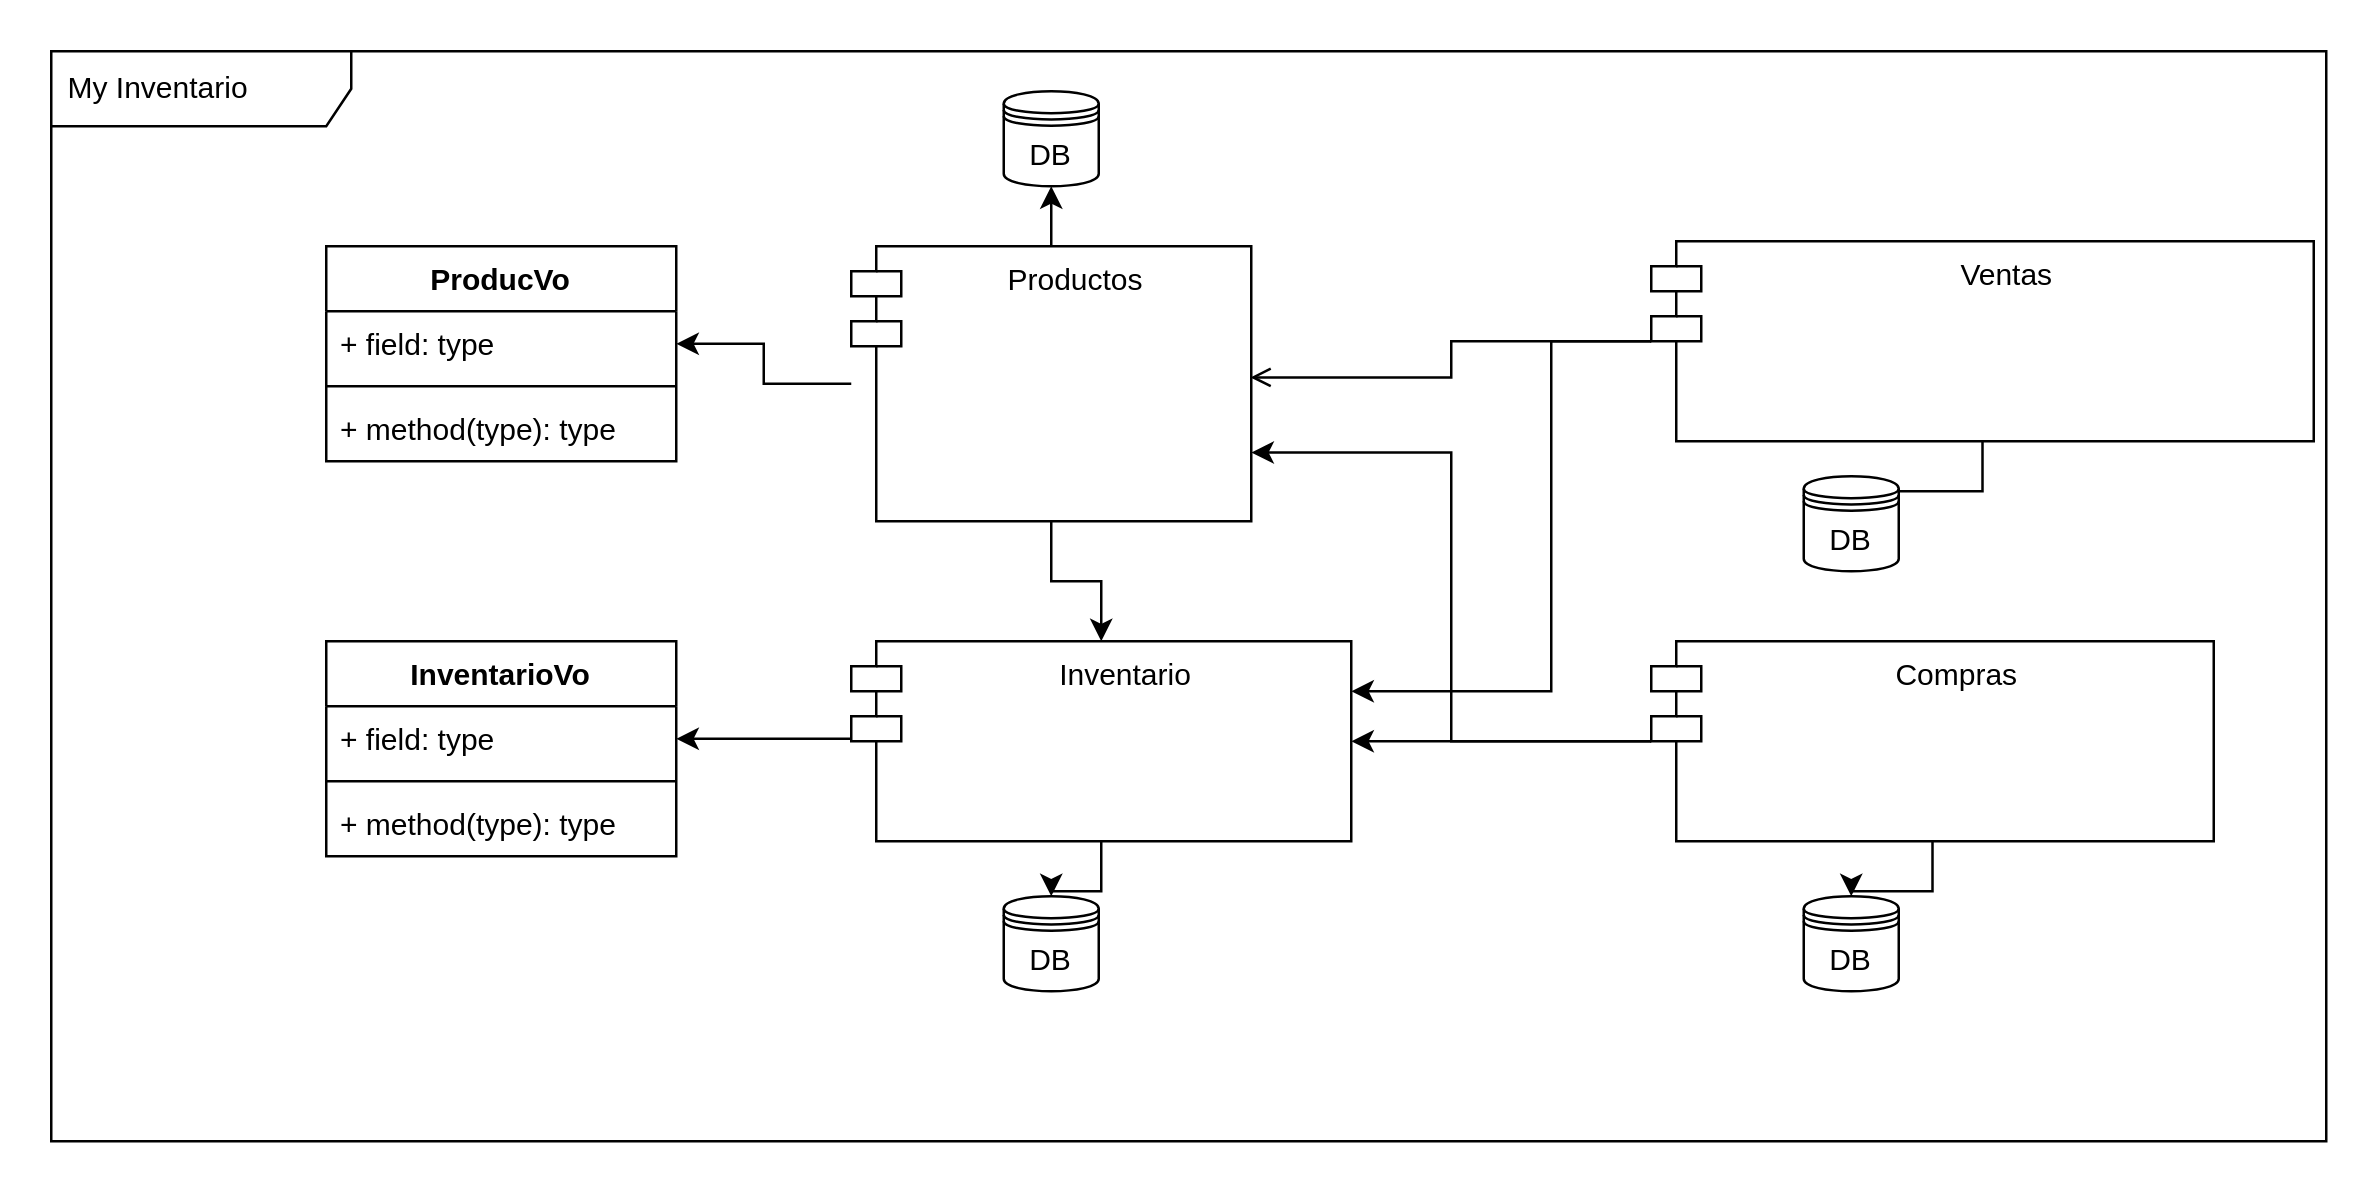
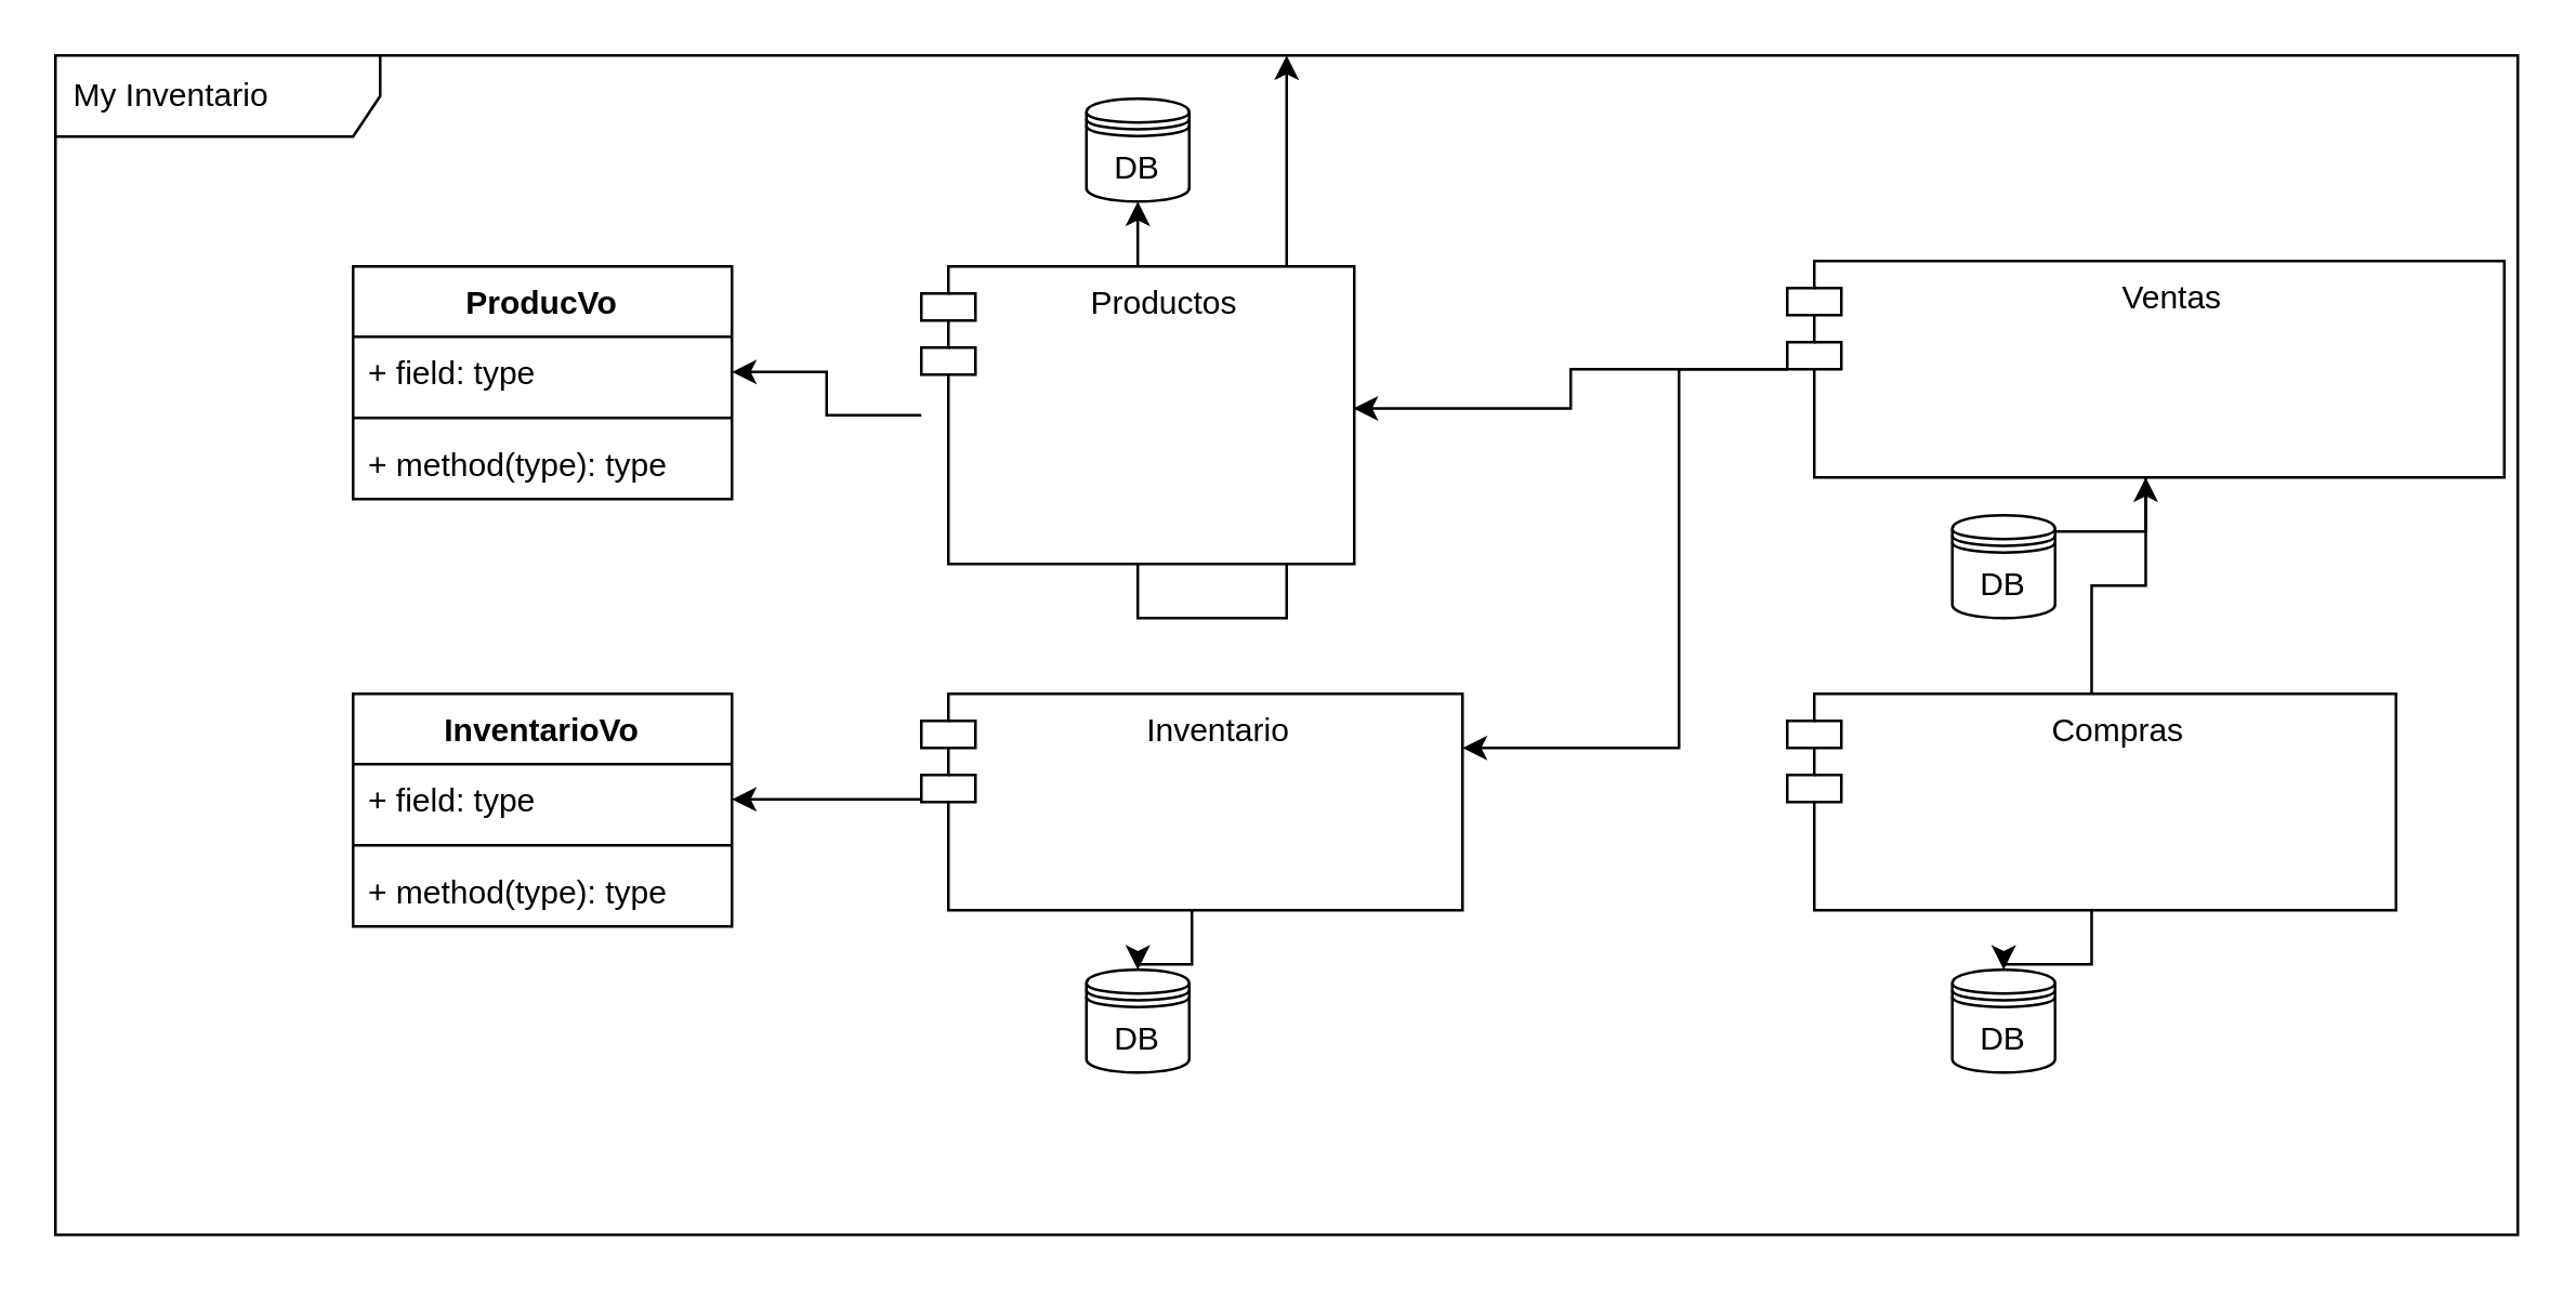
  <mxCell id="0" />
  <mxCell id="1" parent="0" />
  <mxCell id="2" value="My Inventario" style="shape=umlFrame;whiteSpace=wrap;html=1;width=120;height=30;boundedLbl=1;verticalAlign=middle;align=left;spacingLeft=5;" parent="1" vertex="1"><mxGeometry x="20" y="20" width="910" height="436" as="geometry" /></mxCell>
- <mxCell id="3" style="edgeStyle=orthogonalEdgeStyle;rounded=0;orthogonalLoop=1;jettySize=auto;html=1;entryX=1;entryY=0.5;entryDx=0;entryDy=0;" parent="1" source="6" target="17" edge="1"><mxGeometry relative="1" as="geometry" /></mxCell>
- <mxCell id="4" style="edgeStyle=orthogonalEdgeStyle;rounded=0;orthogonalLoop=1;jettySize=auto;html=1;entryX=1;entryY=0.75;entryDx=0;entryDy=0;" parent="1" source="6" target="14" edge="1"><mxGeometry relative="1" as="geometry" /></mxCell>
+ <mxCell id="3" style="edgeStyle=orthogonalEdgeStyle;rounded=0;orthogonalLoop=1;jettySize=auto;html=1;" parent="1" source="6" target="10" edge="1"><mxGeometry relative="1" as="geometry" /></mxCell>
  <mxCell id="5" value="" style="edgeStyle=orthogonalEdgeStyle;rounded=0;orthogonalLoop=1;jettySize=auto;html=1;" parent="1" source="6" target="18" edge="1"><mxGeometry relative="1" as="geometry" /></mxCell>
  <mxCell id="6" value="Compras" style="shape=module;align=left;spacingLeft=20;align=center;verticalAlign=top;" parent="1" vertex="1"><mxGeometry x="660" y="256" width="225" height="80" as="geometry" /></mxCell>
  <mxCell id="7" value="" style="edgeStyle=orthogonalEdgeStyle;rounded=0;orthogonalLoop=1;jettySize=auto;html=1;" parent="1" source="10" target="20" edge="1"><mxGeometry relative="1" as="geometry" /></mxCell>
- <mxCell id="8" style="edgeStyle=orthogonalEdgeStyle;rounded=0;orthogonalLoop=1;jettySize=auto;html=1;entryX=0.998;entryY=0.477;entryDx=0;entryDy=0;entryPerimeter=0;endArrow=open;" parent="1" source="10" target="14" edge="1"><mxGeometry relative="1" as="geometry" /></mxCell>
+ <mxCell id="8" style="edgeStyle=orthogonalEdgeStyle;rounded=0;orthogonalLoop=1;jettySize=auto;html=1;entryX=0.998;entryY=0.477;entryDx=0;entryDy=0;entryPerimeter=0;" parent="1" source="10" target="14" edge="1"><mxGeometry relative="1" as="geometry" /></mxCell>
  <mxCell id="9" style="edgeStyle=orthogonalEdgeStyle;rounded=0;orthogonalLoop=1;jettySize=auto;html=1;entryX=1;entryY=0.25;entryDx=0;entryDy=0;" parent="1" source="10" target="17" edge="1"><mxGeometry relative="1" as="geometry"><Array as="points"><mxPoint x="620" y="136" /><mxPoint x="620" y="276" /></Array></mxGeometry></mxCell>
  <mxCell id="10" value="Ventas" style="shape=module;align=left;spacingLeft=20;align=center;verticalAlign=top;" parent="1" vertex="1"><mxGeometry x="660" y="96" width="265" height="80" as="geometry" /></mxCell>
  <mxCell id="11" style="edgeStyle=orthogonalEdgeStyle;rounded=0;orthogonalLoop=1;jettySize=auto;html=1;entryX=1;entryY=0.5;entryDx=0;entryDy=0;" parent="1" source="14" target="23" edge="1"><mxGeometry relative="1" as="geometry" /></mxCell>
  <mxCell id="12" value="" style="edgeStyle=orthogonalEdgeStyle;rounded=0;orthogonalLoop=1;jettySize=auto;html=1;" parent="1" source="14" target="21" edge="1"><mxGeometry relative="1" as="geometry" /></mxCell>
- <mxCell id="13" value="" style="edgeStyle=orthogonalEdgeStyle;rounded=0;orthogonalLoop=1;jettySize=auto;html=1;" parent="1" source="14" target="17" edge="1"><mxGeometry relative="1" as="geometry" /></mxCell>
+ <mxCell id="13" value="" style="edgeStyle=orthogonalEdgeStyle;rounded=0;orthogonalLoop=1;jettySize=auto;html=1;" parent="1" source="14" target="2" edge="1"><mxGeometry relative="1" as="geometry" /></mxCell>
  <mxCell id="14" value="Productos" style="shape=module;align=left;spacingLeft=20;align=center;verticalAlign=top;" parent="1" vertex="1"><mxGeometry x="340" y="98" width="160" height="110" as="geometry" /></mxCell>
  <mxCell id="15" style="edgeStyle=orthogonalEdgeStyle;rounded=0;orthogonalLoop=1;jettySize=auto;html=1;entryX=1;entryY=0.5;entryDx=0;entryDy=0;" parent="1" source="17" target="27" edge="1"><mxGeometry relative="1" as="geometry"><Array as="points"><mxPoint x="320" y="295" /><mxPoint x="320" y="295" /></Array></mxGeometry></mxCell>
  <mxCell id="16" value="" style="edgeStyle=orthogonalEdgeStyle;rounded=0;orthogonalLoop=1;jettySize=auto;html=1;" parent="1" source="17" target="19" edge="1"><mxGeometry relative="1" as="geometry" /></mxCell>
  <mxCell id="17" value="Inventario" style="shape=module;align=left;spacingLeft=20;align=center;verticalAlign=top;" parent="1" vertex="1"><mxGeometry x="340" y="256" width="200" height="80" as="geometry" /></mxCell>
  <mxCell id="18" value="DB" style="shape=datastore;whiteSpace=wrap;html=1;" parent="1" vertex="1"><mxGeometry x="721" y="358" width="38" height="38" as="geometry" /></mxCell>
  <mxCell id="19" value="DB" style="shape=datastore;whiteSpace=wrap;html=1;" parent="1" vertex="1"><mxGeometry x="401" y="358" width="38" height="38" as="geometry" /></mxCell>
  <mxCell id="20" value="DB" style="shape=datastore;whiteSpace=wrap;html=1;" parent="1" vertex="1"><mxGeometry x="721" y="190" width="38" height="38" as="geometry" /></mxCell>
  <mxCell id="21" value="DB" style="shape=datastore;whiteSpace=wrap;html=1;" parent="1" vertex="1"><mxGeometry x="401" y="36" width="38" height="38" as="geometry" /></mxCell>
  <mxCell id="22" value="ProducVo" style="swimlane;fontStyle=1;align=center;verticalAlign=top;childLayout=stackLayout;horizontal=1;startSize=26;horizontalStack=0;resizeParent=1;resizeParentMax=0;resizeLast=0;collapsible=1;marginBottom=0;" parent="1" vertex="1"><mxGeometry x="130" y="98" width="140" height="86" as="geometry" /></mxCell>
  <mxCell id="23" value="+ field: type" style="text;strokeColor=none;fillColor=none;align=left;verticalAlign=top;spacingLeft=4;spacingRight=4;overflow=hidden;rotatable=0;points=[[0,0.5],[1,0.5]];portConstraint=eastwest;" parent="22" vertex="1"><mxGeometry y="26" width="140" height="26" as="geometry" /></mxCell>
  <mxCell id="24" value="" style="line;strokeWidth=1;fillColor=none;align=left;verticalAlign=middle;spacingTop=-1;spacingLeft=3;spacingRight=3;rotatable=0;labelPosition=right;points=[];portConstraint=eastwest;" parent="22" vertex="1"><mxGeometry y="52" width="140" height="8" as="geometry" /></mxCell>
  <mxCell id="25" value="+ method(type): type" style="text;strokeColor=none;fillColor=none;align=left;verticalAlign=top;spacingLeft=4;spacingRight=4;overflow=hidden;rotatable=0;points=[[0,0.5],[1,0.5]];portConstraint=eastwest;" parent="22" vertex="1"><mxGeometry y="60" width="140" height="26" as="geometry" /></mxCell>
  <mxCell id="26" value="InventarioVo" style="swimlane;fontStyle=1;align=center;verticalAlign=top;childLayout=stackLayout;horizontal=1;startSize=26;horizontalStack=0;resizeParent=1;resizeParentMax=0;resizeLast=0;collapsible=1;marginBottom=0;" parent="1" vertex="1"><mxGeometry x="130" y="256" width="140" height="86" as="geometry" /></mxCell>
  <mxCell id="27" value="+ field: type" style="text;strokeColor=none;fillColor=none;align=left;verticalAlign=top;spacingLeft=4;spacingRight=4;overflow=hidden;rotatable=0;points=[[0,0.5],[1,0.5]];portConstraint=eastwest;" parent="26" vertex="1"><mxGeometry y="26" width="140" height="26" as="geometry" /></mxCell>
  <mxCell id="28" value="" style="line;strokeWidth=1;fillColor=none;align=left;verticalAlign=middle;spacingTop=-1;spacingLeft=3;spacingRight=3;rotatable=0;labelPosition=right;points=[];portConstraint=eastwest;" parent="26" vertex="1"><mxGeometry y="52" width="140" height="8" as="geometry" /></mxCell>
  <mxCell id="29" value="+ method(type): type" style="text;strokeColor=none;fillColor=none;align=left;verticalAlign=top;spacingLeft=4;spacingRight=4;overflow=hidden;rotatable=0;points=[[0,0.5],[1,0.5]];portConstraint=eastwest;" parent="26" vertex="1"><mxGeometry y="60" width="140" height="26" as="geometry" /></mxCell>
